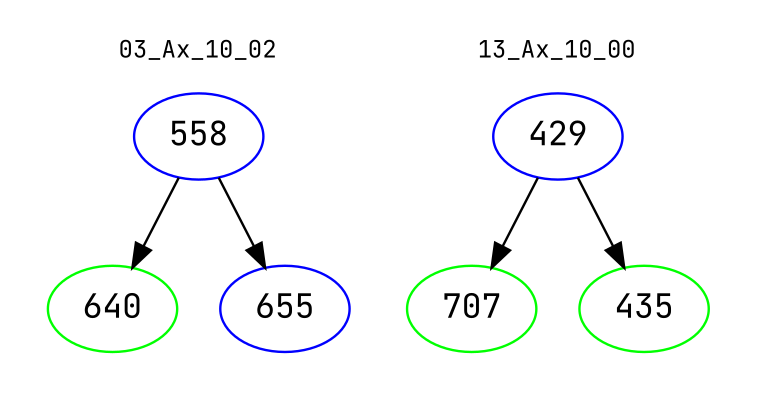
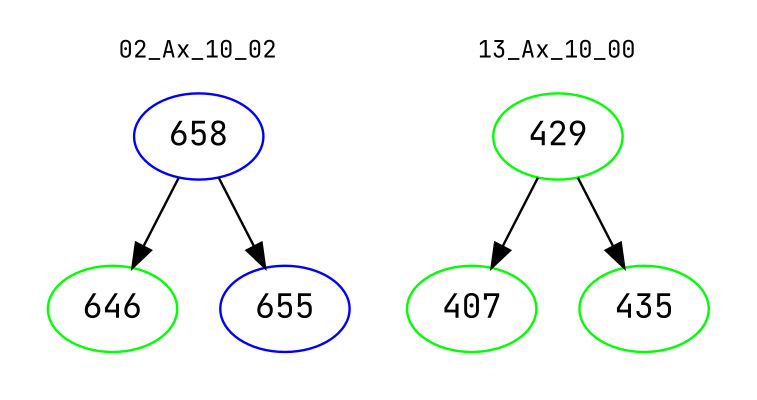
  digraph {
    fontname="JetBrains Mono"
    node [color=blue fontname="JetBrains Mono"]
    edge [color=black fontname="JetBrains Mono"]
-   n1 [label=558]
-   n2 [color=green label=640]
+   n1 [label=658]
+   n2 [color=green label=646]
    n3 [label=655]
-   n4 [label=429]
-   n5 [color=green label=707]
+   n4 [color=green label=429]
+   n5 [color=green label=407]
    n6 [color=green label=435]
    subgraph cluster_1 {
      color=white
      fontsize=10
-     label="03_Ax_10_02"
+     label="02_Ax_10_02"
      n1
      n2
      n3
    }
    subgraph cluster_2 {
      color=white
      fontsize=10
      label="13_Ax_10_00"
      n4
      n5
      n6
    }
    n1 -> n2
    n1 -> n3
    n4 -> n5
    n4 -> n6
  }
